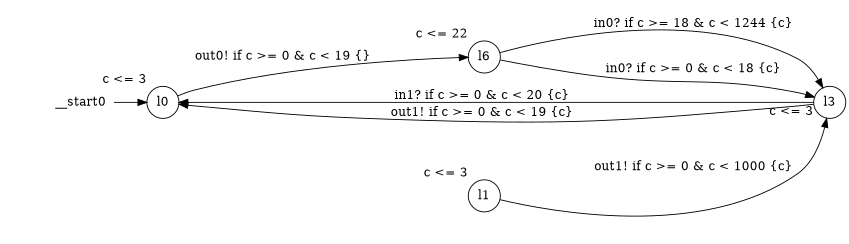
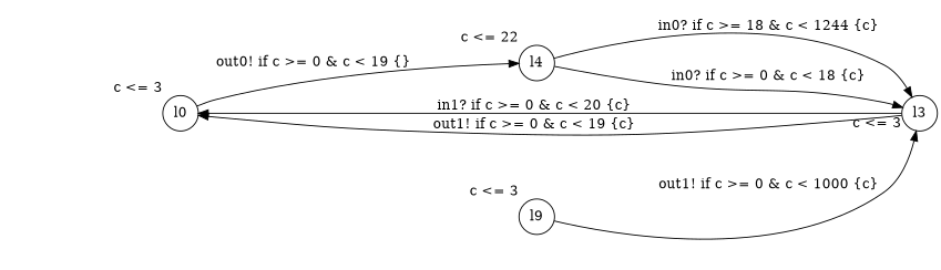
  digraph {
    rankdir=LR
    node [shape=circle margin=0 xlabel="c <= 3"]
-   __start0 [shape=none margin="" xlabel=""]
    n2 [label=l0]
-   n3 [label=l6 xlabel="c <= 22"]
-   n4 [label=l1]
+   n3 [label=l4 xlabel="c <= 22"]
+   n4 [label=l9]
    n5 [label=l3]
-   __start0 -> n2
    n2 -> n3 [label="out0! if c >= 0 & c < 19 {} "]
    n3 -> n5 [label="in0? if c >= 18 & c < 1244 {c} "]
    n3 -> n5 [label="in0? if c >= 0 & c < 18 {c} "]
    n4 -> n5 [label="out1! if c >= 0 & c < 1000 {c} "]
    n5 -> n2 [label="in1? if c >= 0 & c < 20 {c} "]
    n5 -> n2 [label="out1! if c >= 0 & c < 19 {c} "]
  }
